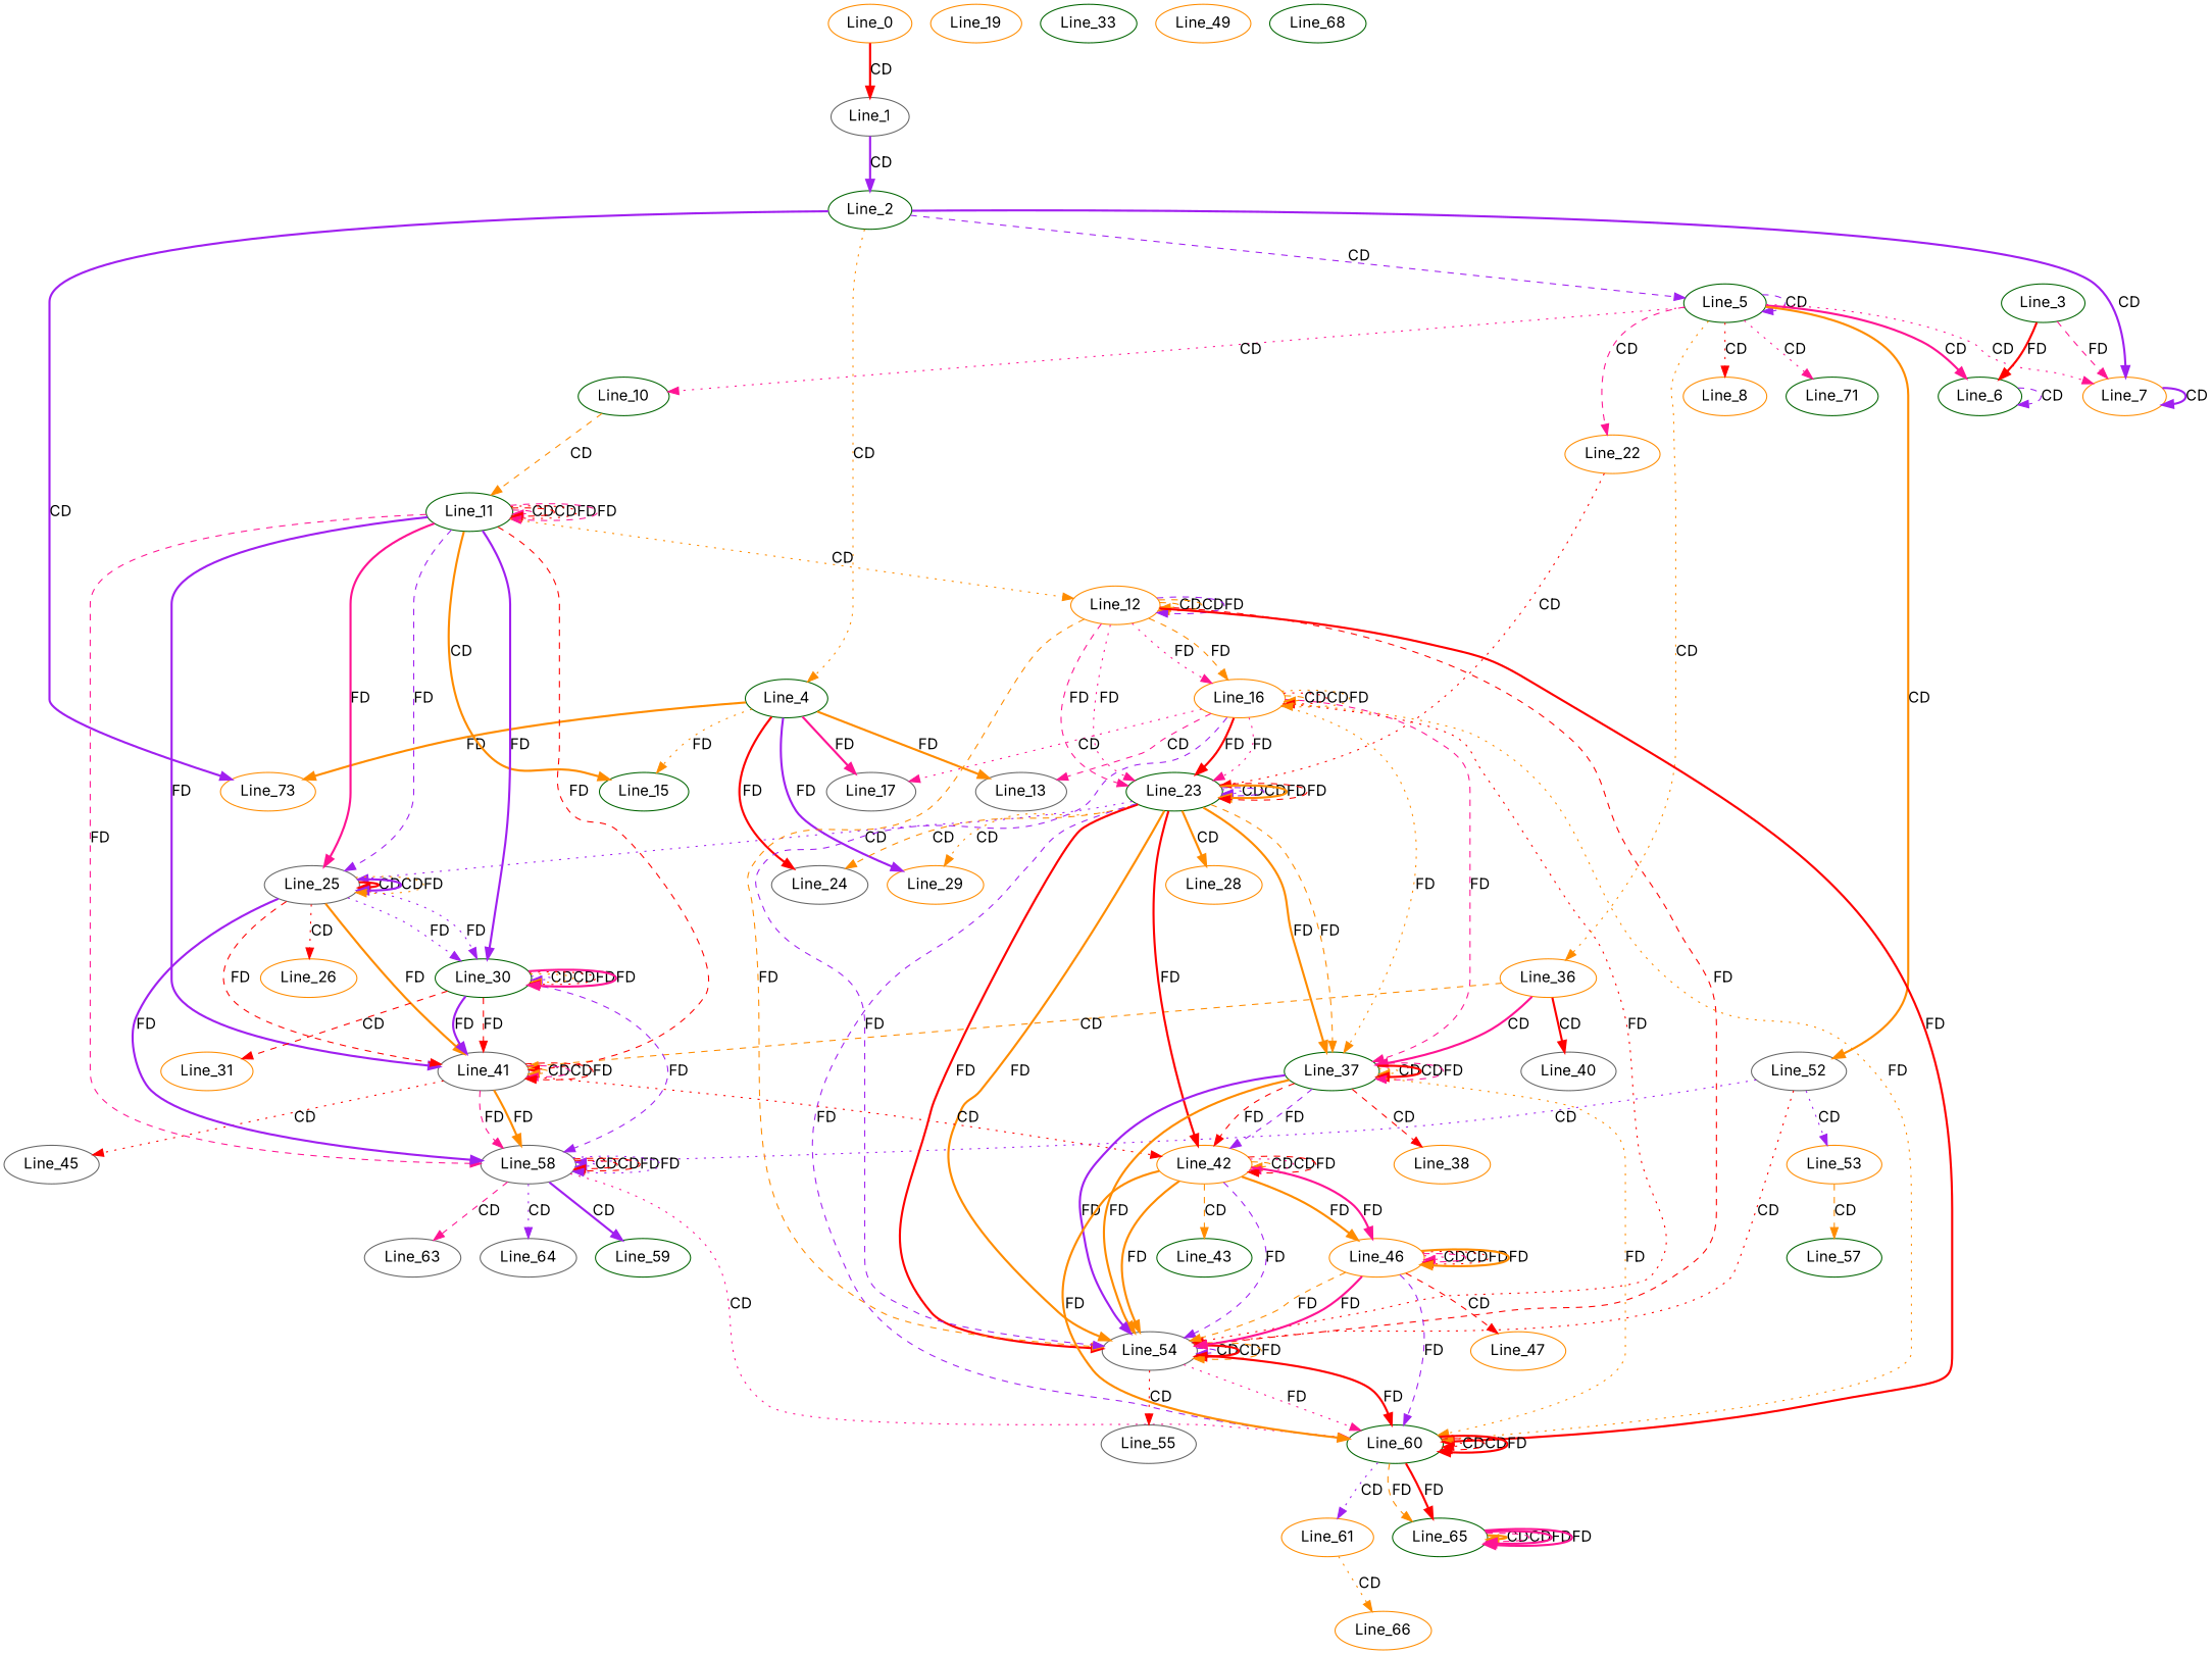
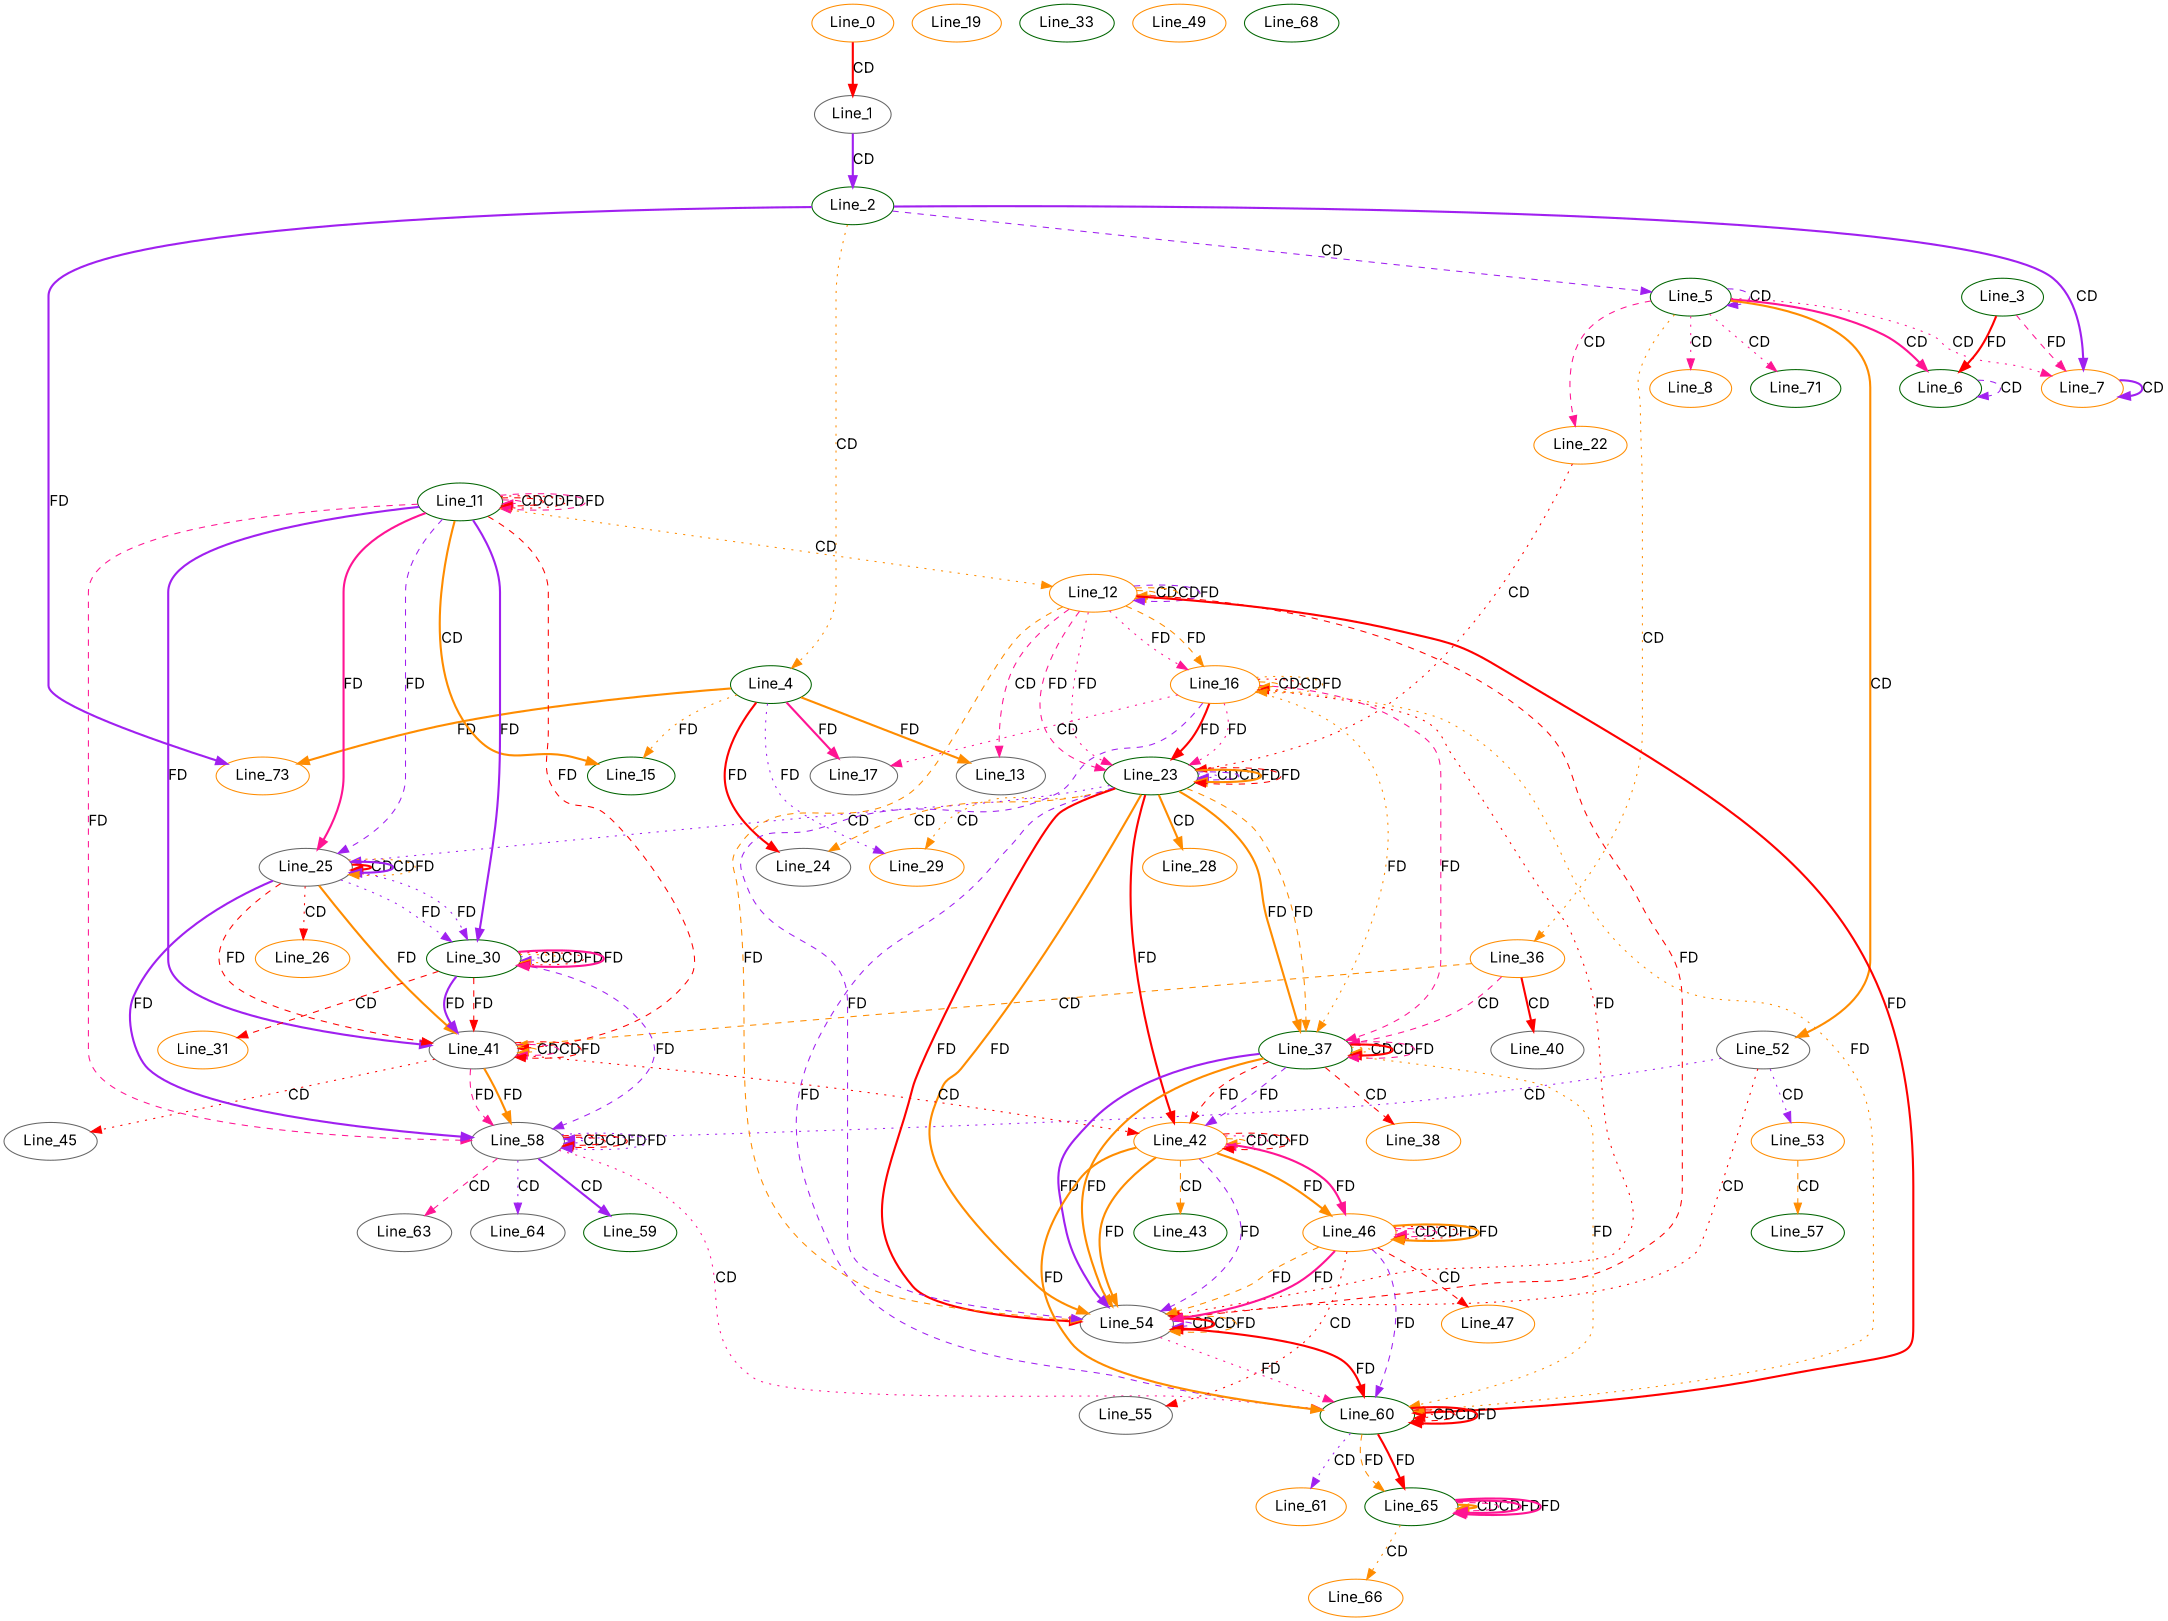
  digraph {
    fontname=Inter
    node [color=darkorange fontname=Inter]
    edge [color=darkorange fontname=Inter style=dashed]
    Line_1 [color=gray40]
    Line_0
    Line_2 [color=darkgreen]
    Line_4 [color=darkgreen]
    Line_5 [color=darkgreen]
    Line_73
    Line_7
    Line_3 [color=darkgreen]
    Line_6 [color=darkgreen]
    Line_13 [color=gray40]
    Line_15 [color=darkgreen]
    Line_17 [color=gray40]
    Line_24 [color=gray40]
    Line_29
    Line_8
-   Line_10 [color=darkgreen]
    Line_22
    Line_36
    Line_52 [color=gray40]
    Line_71 [color=darkgreen]
    Line_11 [color=darkgreen]
    Line_23 [color=darkgreen]
    Line_41 [color=gray40]
    Line_37 [color=darkgreen]
    Line_40 [color=gray40]
    Line_58 [color=gray40]
    Line_54 [color=gray40]
    Line_53
    Line_12
    Line_25 [color=gray40]
    Line_30 [color=darkgreen]
    Line_16
    Line_60 [color=darkgreen]
    Line_26
    Line_31
    Line_42
    Line_45 [color=gray40]
    Line_59 [color=darkgreen]
    Line_63 [color=gray40]
    Line_64 [color=gray40]
    Line_28
    Line_55 [color=gray40]
    Line_61
    Line_65 [color=darkgreen]
    Line_38
    Line_19
    Line_43 [color=darkgreen]
    Line_46
    Line_33 [color=darkgreen]
    Line_47
    Line_49
    Line_57 [color=darkgreen]
    Line_66
    Line_68 [color=darkgreen]
    Line_1 -> Line_2 [color=purple label=CD style=bold]
    Line_0 -> Line_1 [color=red label=CD style=bold]
    Line_2 -> Line_4 [label=CD style=dotted]
    Line_2 -> Line_5 [color=purple label=CD]
-   Line_2 -> Line_73 [color=purple label=CD style=bold]
+   Line_2 -> Line_73 [color=purple label=FD style=bold]
    Line_2 -> Line_7 [color=purple label=CD style=bold]
    Line_4 -> Line_73 [label=FD style=bold]
    Line_4 -> Line_13 [label=FD style=bold]
    Line_4 -> Line_15 [label=FD style=dotted]
    Line_4 -> Line_17 [color=deeppink label=FD style=bold]
    Line_4 -> Line_24 [color=red label=FD style=bold]
-   Line_4 -> Line_29 [color=purple label=FD style=bold]
+   Line_4 -> Line_29 [color=purple label=FD style=dotted]
    Line_5 -> Line_5 [color=purple label=CD]
    Line_5 -> Line_7 [color=deeppink label=CD style=dotted]
    Line_5 -> Line_6 [color=deeppink label=CD style=bold]
-   Line_5 -> Line_8 [color=red label=CD style=dotted]
-   Line_5 -> Line_10 [color=deeppink label=CD style=dotted]
+   Line_5 -> Line_8 [color=deeppink label=CD style=dotted]
    Line_5 -> Line_22 [color=deeppink label=CD]
    Line_5 -> Line_36 [label=CD style=dotted]
    Line_5 -> Line_52 [label=CD style=bold]
    Line_5 -> Line_71 [color=deeppink label=CD style=dotted]
    Line_7 -> Line_7 [color=purple label=CD style=bold]
    Line_3 -> Line_7 [color=deeppink label=FD]
    Line_3 -> Line_6 [color=red label=FD style=bold]
    Line_6 -> Line_6 [color=purple label=CD]
-   Line_10 -> Line_11 [label=CD]
    Line_22 -> Line_23 [color=red label=CD style=dotted]
    Line_36 -> Line_41 [label=CD]
-   Line_36 -> Line_37 [color=deeppink label=CD style=bold]
+   Line_36 -> Line_37 [color=deeppink label=CD]
    Line_36 -> Line_40 [color=red label=CD style=bold]
    Line_52 -> Line_58 [color=purple label=CD style=dotted]
    Line_52 -> Line_54 [color=red label=CD style=dotted]
    Line_52 -> Line_53 [color=purple label=CD style=dotted]
    Line_11 -> Line_15 [label=CD style=bold]
    Line_11 -> Line_11 [color=deeppink label=CD]
    Line_11 -> Line_11 [color=red label=CD]
    Line_11 -> Line_11 [color=red label=FD style=dotted]
    Line_11 -> Line_11 [color=deeppink label=FD]
    Line_11 -> Line_41 [color=purple label=FD style=bold]
    Line_11 -> Line_41 [color=red label=FD]
    Line_11 -> Line_58 [color=deeppink label=FD]
    Line_11 -> Line_12 [label=CD style=dotted]
    Line_11 -> Line_25 [color=purple label=FD]
    Line_11 -> Line_25 [color=deeppink label=FD style=bold]
    Line_11 -> Line_30 [color=purple label=FD style=bold]
    Line_23 -> Line_24 [label=CD]
    Line_23 -> Line_29 [label=CD style=dotted]
    Line_23 -> Line_23 [color=purple label=CD style=dotted]
    Line_23 -> Line_23 [color=purple label=CD]
    Line_23 -> Line_23 [label=FD style=bold]
    Line_23 -> Line_23 [color=red label=FD]
    Line_23 -> Line_37 [label=FD style=bold]
    Line_23 -> Line_37 [label=FD]
    Line_23 -> Line_54 [color=red label=FD style=bold]
    Line_23 -> Line_54 [label=FD style=bold]
    Line_23 -> Line_25 [color=purple label=CD style=dotted]
    Line_23 -> Line_60 [color=purple label=FD]
    Line_23 -> Line_42 [color=red label=FD style=bold]
    Line_23 -> Line_28 [label=CD style=bold]
    Line_41 -> Line_41 [label=CD]
    Line_41 -> Line_41 [color=deeppink label=CD]
    Line_41 -> Line_41 [color=red label=FD]
    Line_41 -> Line_58 [color=deeppink label=FD]
    Line_41 -> Line_58 [label=FD style=bold]
    Line_41 -> Line_42 [color=red label=CD style=dotted]
    Line_41 -> Line_45 [color=red label=CD style=dotted]
    Line_37 -> Line_37 [label=CD style=dotted]
    Line_37 -> Line_37 [color=red label=CD style=bold]
    Line_37 -> Line_37 [color=deeppink label=FD]
    Line_37 -> Line_54 [label=FD style=bold]
    Line_37 -> Line_54 [color=purple label=FD style=bold]
    Line_37 -> Line_60 [label=FD style=dotted]
    Line_37 -> Line_42 [color=red label=FD]
    Line_37 -> Line_42 [color=purple label=FD]
    Line_37 -> Line_38 [color=red label=CD]
    Line_58 -> Line_58 [color=purple label=CD style=dotted]
    Line_58 -> Line_58 [color=red label=CD]
    Line_58 -> Line_58 [color=red label=FD]
    Line_58 -> Line_58 [color=purple label=FD style=dotted]
    Line_58 -> Line_60 [color=deeppink label=CD style=dotted]
    Line_58 -> Line_59 [color=purple label=CD style=bold]
    Line_58 -> Line_63 [color=deeppink label=CD]
    Line_58 -> Line_64 [color=purple label=CD style=dotted]
    Line_54 -> Line_54 [color=purple label=CD]
    Line_54 -> Line_54 [color=red label=CD style=bold]
    Line_54 -> Line_54 [label=FD]
    Line_54 -> Line_60 [color=red label=FD style=bold]
    Line_54 -> Line_60 [color=deeppink label=FD style=dotted]
-   Line_54 -> Line_55 [color=red label=CD style=dotted]
+   Line_46 -> Line_55 [color=red label=CD style=dotted]
    Line_53 -> Line_57 [label=CD]
-   Line_16 -> Line_13 [color=deeppink label=CD]
+   Line_12 -> Line_13 [color=deeppink label=CD]
    Line_12 -> Line_23 [color=deeppink label=FD]
    Line_12 -> Line_23 [color=deeppink label=FD style=dotted]
    Line_12 -> Line_54 [label=FD]
    Line_12 -> Line_54 [color=red label=FD]
    Line_12 -> Line_12 [label=CD]
    Line_12 -> Line_12 [label=CD]
    Line_12 -> Line_12 [color=purple label=FD]
    Line_12 -> Line_16 [color=deeppink label=FD style=dotted]
    Line_12 -> Line_16 [label=FD]
    Line_12 -> Line_60 [color=red label=FD style=bold]
    Line_25 -> Line_41 [color=red label=FD]
    Line_25 -> Line_41 [label=FD style=bold]
    Line_25 -> Line_58 [color=purple label=FD style=bold]
    Line_25 -> Line_25 [color=red label=CD style=bold]
    Line_25 -> Line_25 [color=purple label=CD style=bold]
    Line_25 -> Line_25 [label=FD style=dotted]
    Line_25 -> Line_30 [color=purple label=FD style=dotted]
    Line_25 -> Line_30 [color=purple label=FD style=dotted]
    Line_25 -> Line_26 [color=red label=CD style=dotted]
    Line_30 -> Line_41 [color=purple label=FD style=bold]
    Line_30 -> Line_41 [color=red label=FD]
    Line_30 -> Line_58 [color=purple label=FD]
    Line_30 -> Line_30 [color=purple label=CD style=dotted]
    Line_30 -> Line_30 [label=CD style=dotted]
    Line_30 -> Line_30 [color=red label=FD style=dotted]
    Line_30 -> Line_30 [color=deeppink label=FD style=bold]
    Line_30 -> Line_31 [color=red label=CD]
    Line_16 -> Line_17 [color=deeppink label=CD style=dotted]
    Line_16 -> Line_23 [color=red label=FD style=bold]
    Line_16 -> Line_23 [color=deeppink label=FD style=dotted]
    Line_16 -> Line_37 [color=deeppink label=FD]
    Line_16 -> Line_37 [label=FD style=dotted]
    Line_16 -> Line_54 [color=purple label=FD]
    Line_16 -> Line_54 [color=red label=FD style=dotted]
    Line_16 -> Line_16 [label=CD]
    Line_16 -> Line_16 [color=red label=CD style=dotted]
    Line_16 -> Line_16 [label=FD style=dotted]
    Line_16 -> Line_60 [label=FD style=dotted]
    Line_60 -> Line_60 [color=red label=CD style=dotted]
    Line_60 -> Line_60 [color=red label=CD]
    Line_60 -> Line_60 [color=red label=FD style=bold]
    Line_60 -> Line_61 [color=purple label=CD style=dotted]
    Line_60 -> Line_65 [color=red label=FD style=bold]
    Line_60 -> Line_65 [label=FD]
    Line_42 -> Line_54 [label=FD style=bold]
    Line_42 -> Line_54 [color=purple label=FD]
    Line_42 -> Line_60 [label=FD style=bold]
    Line_42 -> Line_42 [label=CD]
    Line_42 -> Line_42 [color=deeppink label=CD style=dotted]
    Line_42 -> Line_42 [color=red label=FD]
    Line_42 -> Line_43 [label=CD]
    Line_42 -> Line_46 [label=FD style=bold]
    Line_42 -> Line_46 [color=deeppink label=FD style=bold]
    Line_65 -> Line_65 [label=CD style=bold]
    Line_65 -> Line_65 [color=deeppink label=CD]
    Line_65 -> Line_65 [color=deeppink label=FD style=bold]
    Line_65 -> Line_65 [color=deeppink label=FD style=bold]
-   Line_61 -> Line_66 [label=CD style=dotted]
+   Line_65 -> Line_66 [label=CD style=dotted]
    Line_46 -> Line_54 [label=FD]
    Line_46 -> Line_54 [color=deeppink label=FD style=bold]
    Line_46 -> Line_60 [color=purple label=FD]
    Line_46 -> Line_46 [color=deeppink label=CD style=dotted]
    Line_46 -> Line_46 [color=deeppink label=CD]
    Line_46 -> Line_46 [color=red label=FD style=dotted]
    Line_46 -> Line_46 [label=FD style=bold]
    Line_46 -> Line_47 [color=red label=CD]
  }
